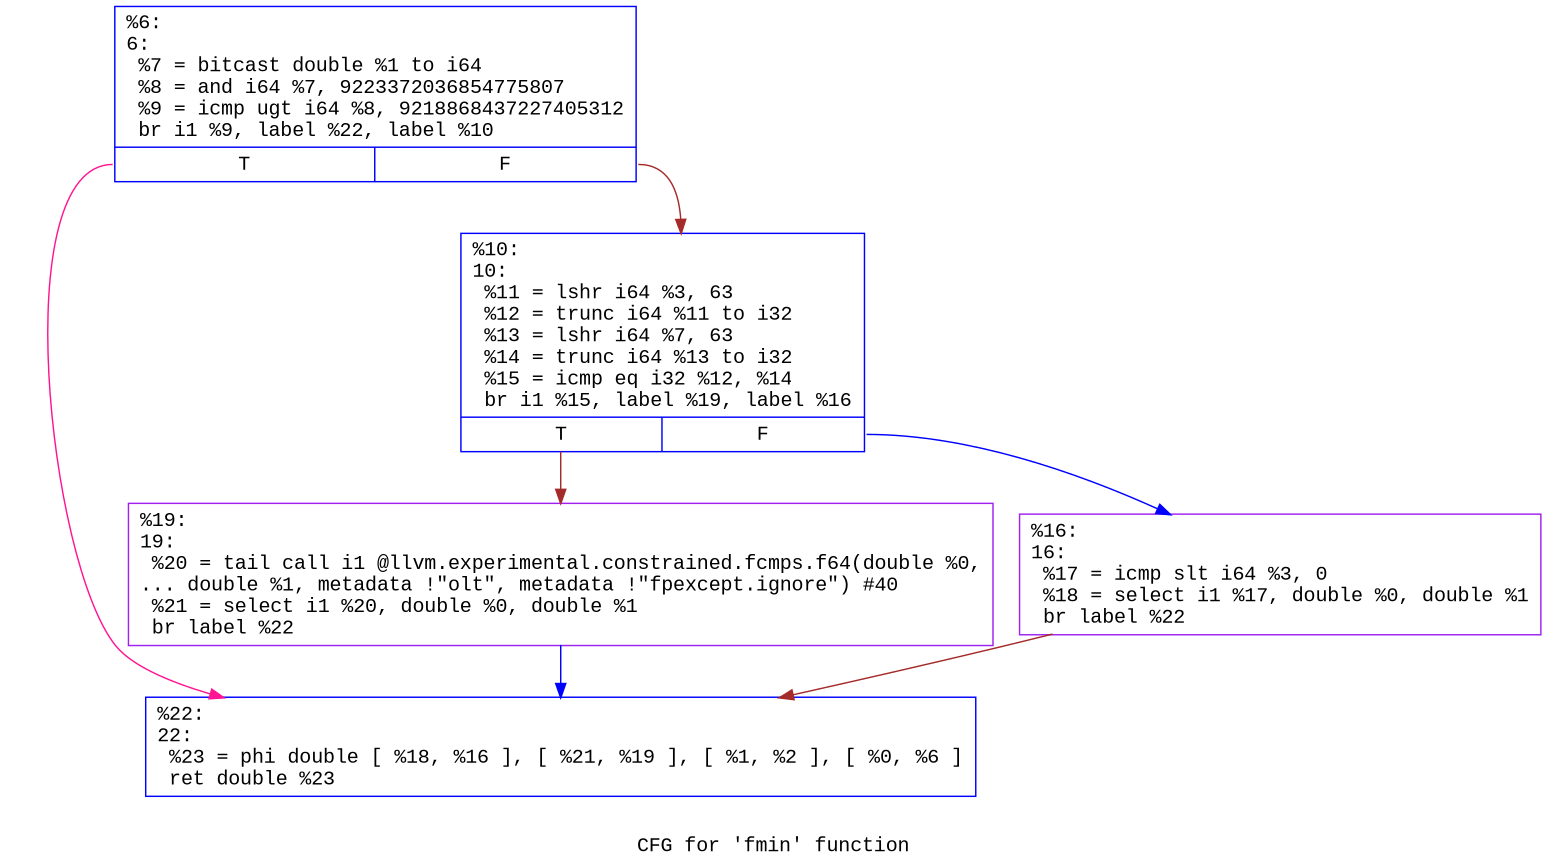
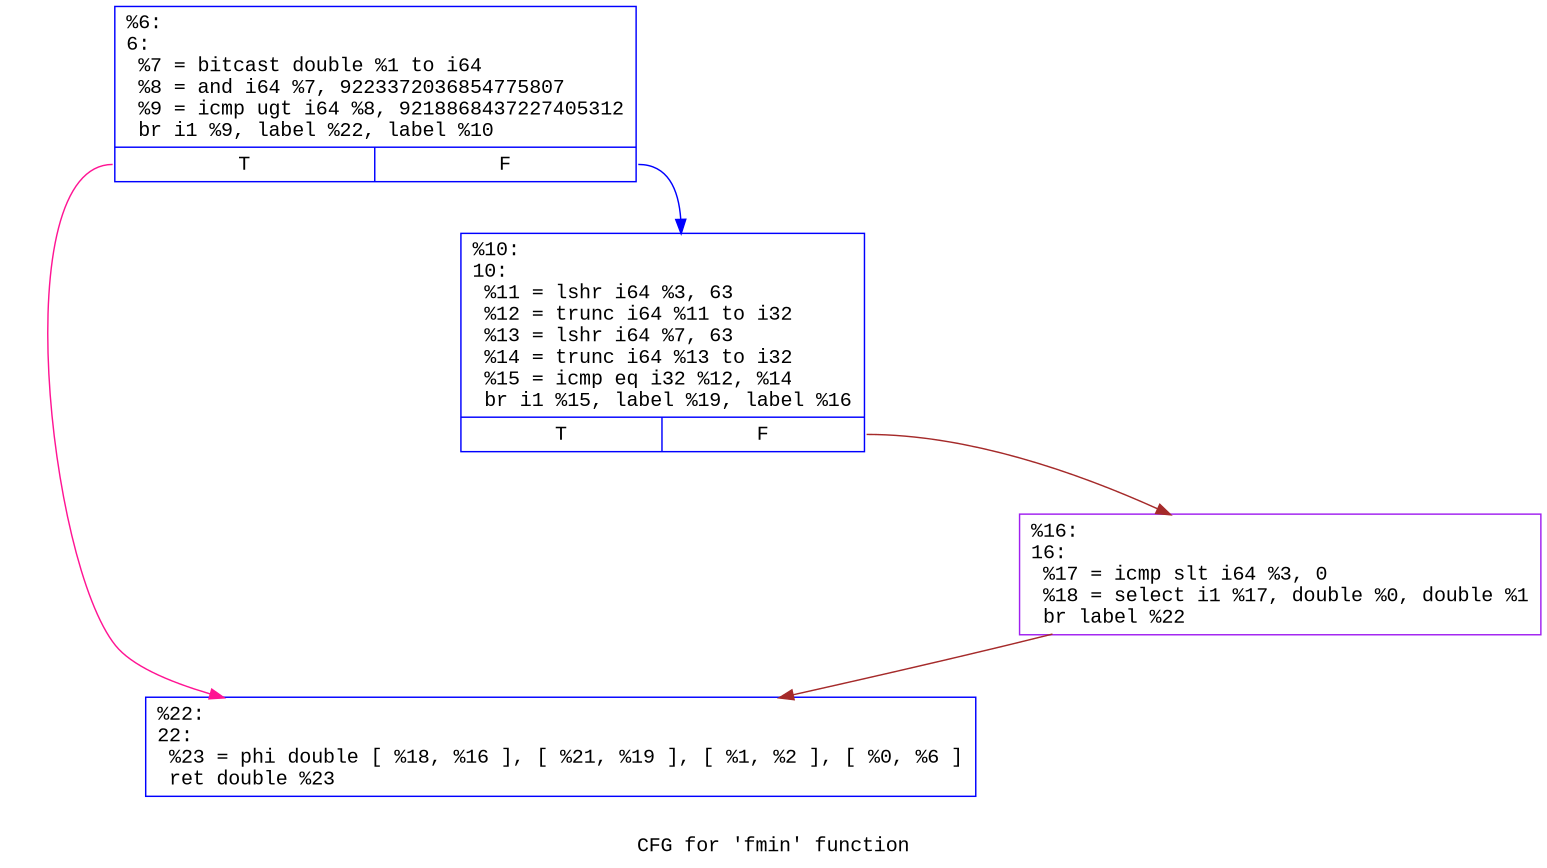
  digraph {
    fontname="Liberation Mono"
    label="CFG for 'fmin' function"
    node [color=blue fontname="Liberation Mono" shape=record]
    edge [color=brown fontname="Liberation Mono" tailport=s0]
    n1 [label="{%22:\l22:                                               \l  %23 = phi double [ %18, %16 ], [ %21, %19 ], [ %1, %2 ], [ %0, %6 ]\l  ret double %23\l}"]
    n2 [label="{%6:\l6:                                                \l  %7 = bitcast double %1 to i64\l  %8 = and i64 %7, 9223372036854775807\l  %9 = icmp ugt i64 %8, 9218868437227405312\l  br i1 %9, label %22, label %10\l|{<s0>T|<s1>F}}"]
    n3 [label="{%10:\l10:                                               \l  %11 = lshr i64 %3, 63\l  %12 = trunc i64 %11 to i32\l  %13 = lshr i64 %7, 63\l  %14 = trunc i64 %13 to i32\l  %15 = icmp eq i32 %12, %14\l  br i1 %15, label %19, label %16\l|{<s0>T|<s1>F}}"]
-   n4 [color=purple label="{%19:\l19:                                               \l  %20 = tail call i1 @llvm.experimental.constrained.fcmps.f64(double %0,\l... double %1, metadata !\"olt\", metadata !\"fpexcept.ignore\") #40\l  %21 = select i1 %20, double %0, double %1\l  br label %22\l}"]
    n5 [color=purple label="{%16:\l16:                                               \l  %17 = icmp slt i64 %3, 0\l  %18 = select i1 %17, double %0, double %1\l  br label %22\l}"]
    n2 -> n1 [color=deeppink]
-   n2 -> n3 [tailport=s1]
-   n3 -> n4
-   n3 -> n5 [color=blue tailport=s1]
-   n4 -> n1 [color=blue]
+   n2 -> n3 [color=blue tailport=s1]
+   n3 -> n5 [tailport=s1]
    n5 -> n1
  }
